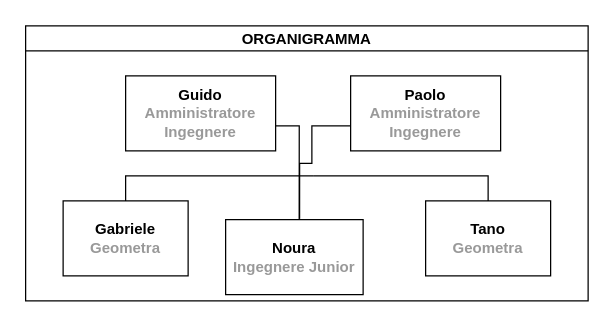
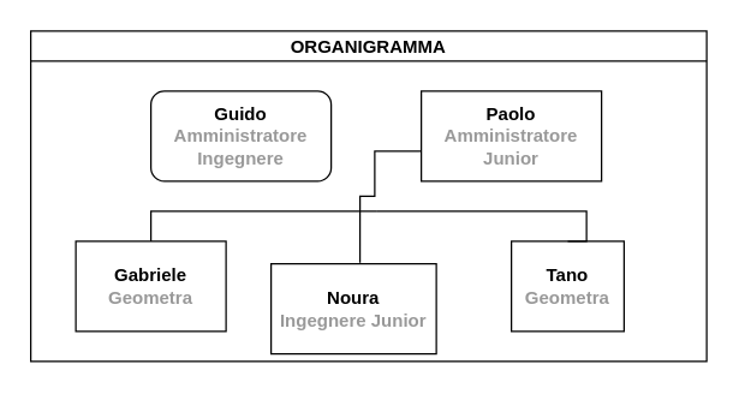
  <mxCell id="0" />
  <mxCell id="1" parent="0" />
  <mxCell id="2" value="ORGANIGRAMMA" style="swimlane;startSize=20;horizontal=1;containerType=tree;newEdgeStyle={&quot;edgeStyle&quot;:&quot;elbowEdgeStyle&quot;,&quot;startArrow&quot;:&quot;none&quot;,&quot;endArrow&quot;:&quot;none&quot;};" vertex="1" parent="1"><mxGeometry x="20" y="20" width="450" height="220" as="geometry" /></mxCell>
- <mxCell id="3" value="&lt;b&gt;Guido&lt;/b&gt;&lt;br&gt;&lt;b&gt;&lt;font color=&quot;#999999&quot;&gt;Amministratore&lt;br&gt;Ingegnere&lt;/font&gt;&lt;/b&gt;" style="whiteSpace=wrap;html=1;align=center;treeFolding=1;treeMoving=1;newEdgeStyle={&quot;edgeStyle&quot;:&quot;elbowEdgeStyle&quot;,&quot;startArrow&quot;:&quot;none&quot;,&quot;endArrow&quot;:&quot;none&quot;};" vertex="1" parent="2"><mxGeometry x="80" y="40" width="120" height="60" as="geometry" /></mxCell>
+ <mxCell id="3" value="&lt;b&gt;Guido&lt;/b&gt;&lt;br&gt;&lt;b&gt;&lt;font color=&quot;#999999&quot;&gt;Amministratore&lt;br&gt;Ingegnere&lt;/font&gt;&lt;/b&gt;" style="whiteSpace=wrap;html=1;align=center;treeFolding=1;treeMoving=1;newEdgeStyle={&quot;edgeStyle&quot;:&quot;elbowEdgeStyle&quot;,&quot;startArrow&quot;:&quot;none&quot;,&quot;endArrow&quot;:&quot;none&quot;};rounded=1;" vertex="1" parent="2"><mxGeometry x="80" y="40" width="120" height="60" as="geometry" /></mxCell>
  <mxCell id="4" value="&lt;b&gt;Gabriele&lt;br&gt;&lt;font color=&quot;#999999&quot;&gt;Geometra&lt;/font&gt;&lt;/b&gt;" style="whiteSpace=wrap;html=1;align=center;verticalAlign=middle;treeFolding=1;treeMoving=1;newEdgeStyle={&quot;edgeStyle&quot;:&quot;elbowEdgeStyle&quot;,&quot;startArrow&quot;:&quot;none&quot;,&quot;endArrow&quot;:&quot;none&quot;};" vertex="1" parent="2"><mxGeometry x="30" y="140" width="100" height="60" as="geometry" /></mxCell>
  <mxCell id="5" value="&lt;b&gt;Noura&lt;br&gt;&lt;font color=&quot;#999999&quot;&gt;Ingegnere Junior&lt;/font&gt;&lt;/b&gt;" style="whiteSpace=wrap;html=1;align=center;verticalAlign=middle;treeFolding=1;treeMoving=1;newEdgeStyle={&quot;edgeStyle&quot;:&quot;elbowEdgeStyle&quot;,&quot;startArrow&quot;:&quot;none&quot;,&quot;endArrow&quot;:&quot;none&quot;};" vertex="1" parent="2"><mxGeometry x="160" y="155" width="110" height="60" as="geometry" /></mxCell>
- <mxCell id="6" value="&lt;b&gt;Tano&lt;br&gt;&lt;font color=&quot;#999999&quot;&gt;Geometra&lt;/font&gt;&lt;/b&gt;" style="whiteSpace=wrap;html=1;align=center;verticalAlign=middle;treeFolding=1;treeMoving=1;newEdgeStyle={&quot;edgeStyle&quot;:&quot;elbowEdgeStyle&quot;,&quot;startArrow&quot;:&quot;none&quot;,&quot;endArrow&quot;:&quot;none&quot;};" vertex="1" parent="2"><mxGeometry x="320" y="140" width="100" height="60" as="geometry" /></mxCell>
- <mxCell id="7" value="&lt;b&gt;Paolo&lt;br&gt;&lt;font color=&quot;#999999&quot;&gt;Amministratore&lt;br&gt;Ingegnere&lt;/font&gt;&lt;/b&gt;" style="whiteSpace=wrap;html=1;align=center;treeFolding=1;treeMoving=1;newEdgeStyle={&quot;edgeStyle&quot;:&quot;elbowEdgeStyle&quot;,&quot;startArrow&quot;:&quot;none&quot;,&quot;endArrow&quot;:&quot;none&quot;};" vertex="1" parent="2"><mxGeometry x="260" y="40" width="120" height="60" as="geometry" /></mxCell>
+ <mxCell id="6" value="&lt;b&gt;Tano&lt;br&gt;&lt;font color=&quot;#999999&quot;&gt;Geometra&lt;/font&gt;&lt;/b&gt;" style="whiteSpace=wrap;html=1;align=center;verticalAlign=middle;treeFolding=1;treeMoving=1;newEdgeStyle={&quot;edgeStyle&quot;:&quot;elbowEdgeStyle&quot;,&quot;startArrow&quot;:&quot;none&quot;,&quot;endArrow&quot;:&quot;none&quot;};" vertex="1" parent="2"><mxGeometry x="320" y="140" width="75" height="60" as="geometry" /></mxCell>
+ <mxCell id="7" value="&lt;b&gt;Paolo&lt;br&gt;&lt;font color=&quot;#999999&quot;&gt;Amministratore&lt;br&gt;Junior&lt;/font&gt;&lt;/b&gt;" style="whiteSpace=wrap;html=1;align=center;treeFolding=1;treeMoving=1;newEdgeStyle={&quot;edgeStyle&quot;:&quot;elbowEdgeStyle&quot;,&quot;startArrow&quot;:&quot;none&quot;,&quot;endArrow&quot;:&quot;none&quot;};" vertex="1" parent="2"><mxGeometry x="260" y="40" width="120" height="60" as="geometry" /></mxCell>
  <mxCell id="8" value="" style="endArrow=none;html=1;rounded=0;fontColor=#999999;exitX=0.538;exitY=-0.012;exitDx=0;exitDy=0;exitPerimeter=0;edgeStyle=orthogonalEdgeStyle;" edge="1" parent="2" source="5"><mxGeometry width="50" height="50" relative="1" as="geometry"><mxPoint x="210" y="130" as="sourcePoint" /><mxPoint x="260" y="80" as="targetPoint" /><Array as="points"><mxPoint x="229" y="110" /><mxPoint x="229" y="80" /></Array></mxGeometry></mxCell>
- <mxCell id="9" value="" style="endArrow=none;html=1;rounded=0;fontColor=#999999;exitX=0.535;exitY=-0.007;exitDx=0;exitDy=0;exitPerimeter=0;edgeStyle=orthogonalEdgeStyle;entryX=1;entryY=0.667;entryDx=0;entryDy=0;entryPerimeter=0;" edge="1" parent="2" source="5" target="3"><mxGeometry width="50" height="50" relative="1" as="geometry"><mxPoint x="210" y="130" as="sourcePoint" /><mxPoint x="229" y="80" as="targetPoint" /></mxGeometry></mxCell>
  <mxCell id="10" value="" style="endArrow=none;html=1;rounded=0;fontColor=#999999;exitX=0.5;exitY=0;exitDx=0;exitDy=0;edgeStyle=orthogonalEdgeStyle;" edge="1" parent="2" source="6"><mxGeometry width="50" height="50" relative="1" as="geometry"><mxPoint x="340" y="130" as="sourcePoint" /><mxPoint x="230" y="120" as="targetPoint" /><Array as="points"><mxPoint x="370" y="120" /></Array></mxGeometry></mxCell>
  <mxCell id="11" value="" style="endArrow=none;html=1;rounded=0;fontColor=#999999;exitX=0.5;exitY=0;exitDx=0;exitDy=0;edgeStyle=orthogonalEdgeStyle;" edge="1" parent="1" source="4"><mxGeometry width="50" height="50" relative="1" as="geometry"><mxPoint x="220" y="160" as="sourcePoint" /><mxPoint x="250" y="140" as="targetPoint" /><Array as="points"><mxPoint x="100" y="140" /></Array></mxGeometry></mxCell>
